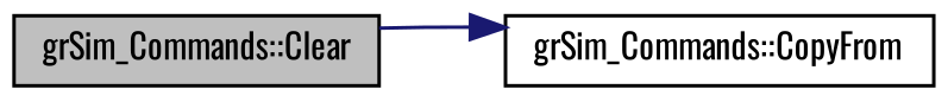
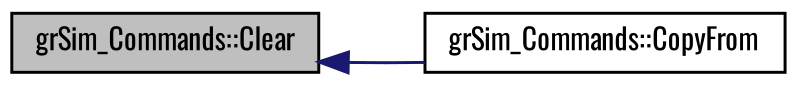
  digraph {
    rankdir=LR
    fontname=Oswald
    node [color=black fontname=Oswald fontsize=10 shape=record style=filled]
    n1 [fillcolor=grey75 fontcolor=black height=0.2 label="grSim_Commands::Clear" width=0.4]
    n2 [fillcolor=white height=0.2 label="grSim_Commands::CopyFrom" width=0.4]
-   n2 -> n1 [color=midnightblue dir=back fontname=Oswald fontsize=10 labelfontname=Helvetica labelfontsize=10 style=solid]
+   n1 -> n2 [color=midnightblue dir=back fontname=Oswald fontsize=10 labelfontname=Helvetica labelfontsize=10 style=solid]
  }
